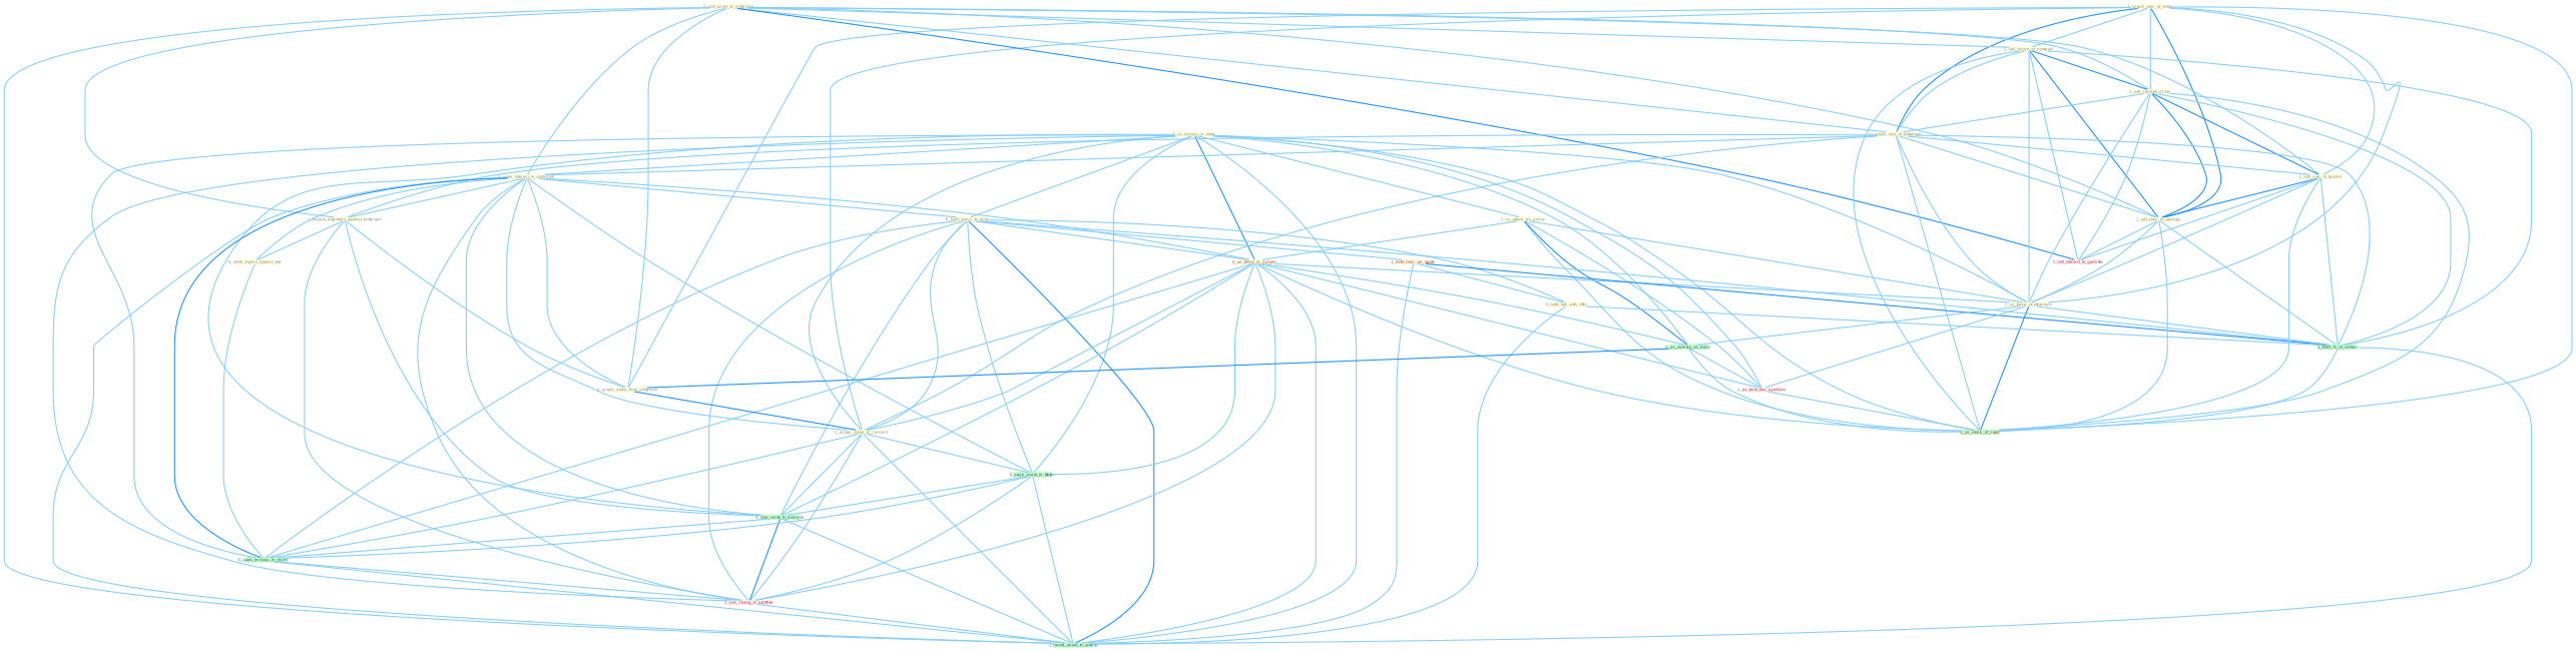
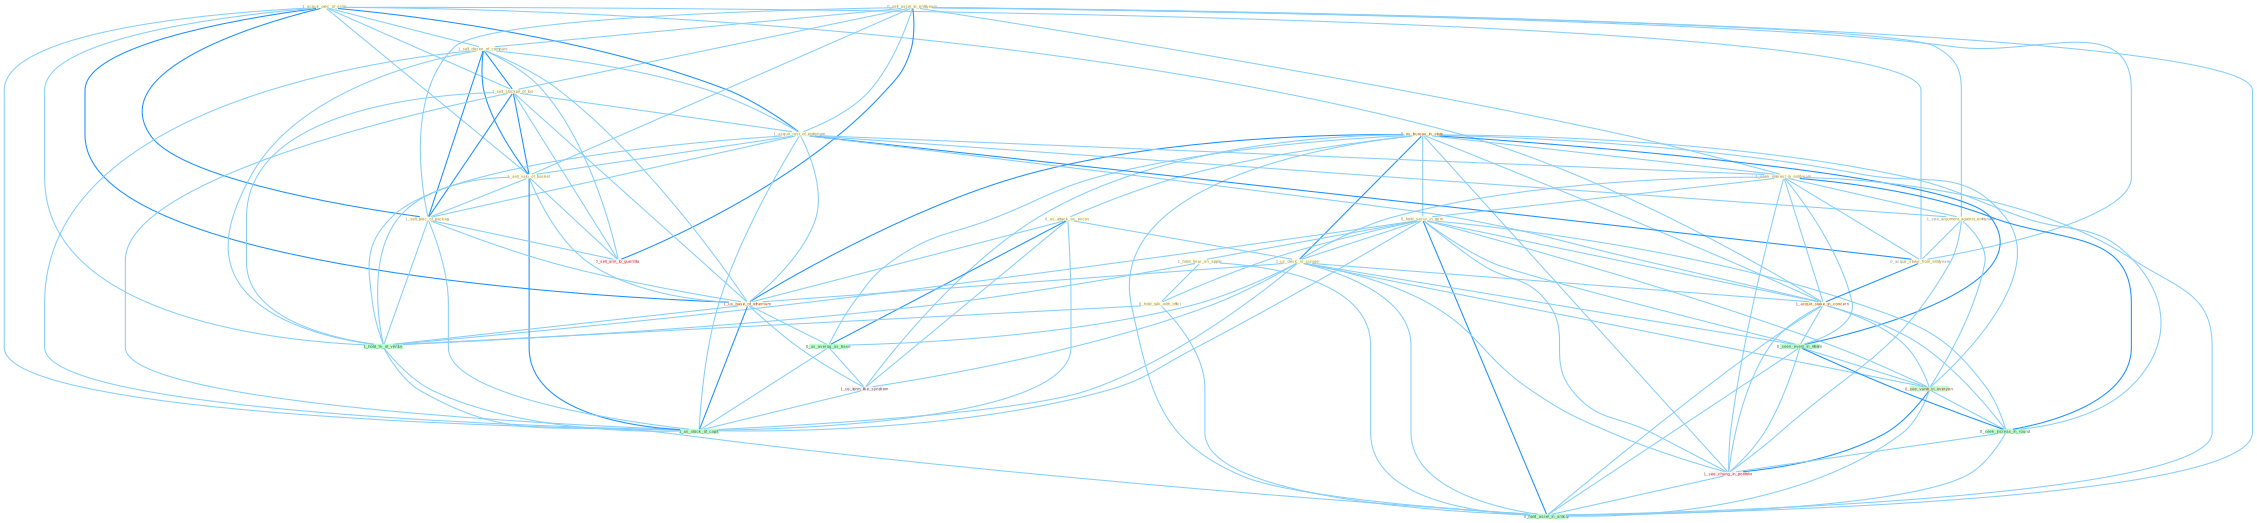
  graph {
    fontname="Liberation Sans"
    node [color="#ffffe0" fixedsize=true fontcolor="#8b7d6b" fontname="Liberation Sans" fontsize=4 shape=polygon style=filled]
    edge [color="#87cefa" fontname="Liberation Sans" w=1]
    "1_acquir_piec_of_estat " [height=.06 width=.5]
    "0_sell_asset_to_entitynam " [height=.06 width=.5]
    "1_sell_dozen_of_compani " [height=.06 width=.5]
-   "0_us_bureau_in_state " [height=.06 width=.5]
+   "0_us_bureau_in_state " [fontcolor="#b22222" height=.06 width=.5]
    "1_sell_stockpil_of_ton " [height=.06 width=.5]
    "0_us_attack_as_excus " [height=.06 width=.5]
    "1_acquir_rest_of_entitynam " [height=.06 width=.5]
    "1_seek_interest_in_entitynam " [height=.06 width=.5]
    "0_hold_secur_in_term " [height=.06 width=.5]
-   "0_us_devic_in_surgeri " [fontcolor="#b22222" height=.06 width=.5]
-   "1_hold_hear_on_applic " [fontcolor="#b22222" height=.06 width=.5]
+   "0_us_devic_in_surgeri " [height=.06 width=.5]
+   "1_hold_hear_on_applic " [height=.06 width=.5]
    "1_sell_valu_of_basket " [height=.06 width=.5]
    "1_sell_piec_of_packag " [height=.06 width=.5]
-   "1_see_argument_against_entitynam " [height=.06 width=.5 label="1_basket_argument_against_entitynam"]
+   "1_see_argument_against_entitynam " [height=.06 width=.5]
    "0_acquir_stake_from_entitynam " [height=.06 width=.5]
-   "0_seek_injunct_against_bid " [height=.06 width=.5]
-   "1_acquir_stake_in_concern " [height=.06 width=.5]
-   "1_us_base_of_othernum " [height=.06 width=.5]
+   "1_acquir_stake_in_concern " [fontcolor="#b22222" height=.06 width=.5]
+   "1_us_base_of_othernum " [fontcolor="#b22222" height=.06 width=.5]
    "0_hold_talk_with_offici " [height=.06 width=.5]
-   "1_us_term_like_syndrom " [color="#fff0f5" fontcolor="#b22222" height=.06 width=.5]
-   "0_sell_arm_to_guerrilla " [color="#fff0f5" fontcolor="#b22222" height=.06 width=.5 label="0_sell_interest_to_guerrilla"]
+   "1_us_term_like_syndrom " [color="#fff0f5" fontcolor="#2f4f4f" height=.06 width=.5]
+   "0_sell_arm_to_guerrilla " [color="#fff0f5" fontcolor="#b22222" height=.06 width=.5]
    "1_see_chang_in_portfolio " [color="#fff0f5" fontcolor="#b22222" height=.06 width=.5]
    "1_hold_%_of_ventur " [color="#BDFCC9" fontcolor="#2f4f4f" height=.06 width=.5]
-   "1_us_stock_of_capit " [color="#BDFCC9" fontcolor="#b22222" height=.06 width=.5]
-   "0_hold_asset_in_anticip " [color="#BDFCC9" fontcolor="#2f4f4f" height=.06 width=.5 label="0_round_asset_in_anticip"]
-   "0_see_vaniti_in_everyon " [color="#BDFCC9" fontcolor="#2f4f4f" height=.06 width=.5]
+   "1_us_stock_of_capit " [color="#BDFCC9" fontcolor="#2f4f4f" height=.06 width=.5]
+   "0_hold_asset_in_anticip " [color="#BDFCC9" fontcolor="#2f4f4f" height=.06 width=.5]
+   "0_see_vaniti_in_everyon " [color="#BDFCC9" fontcolor="#b22222" height=.06 width=.5]
    "0_seen_event_in_lifetim " [color="#BDFCC9" fontcolor="#2f4f4f" height=.06 width=.5]
    "0_us_averag_as_base " [color="#BDFCC9" fontcolor="#2f4f4f" height=.06 width=.5]
    "0_seek_increas_in_round " [color="#BDFCC9" fontcolor="#2f4f4f" height=.06 width=.5]
    subgraph sub_1 {
      "1_acquir_piec_of_estat "
      "0_sell_asset_to_entitynam "
      "1_sell_dozen_of_compani "
      "0_us_bureau_in_state "
      "1_sell_stockpil_of_ton "
      "0_us_attack_as_excus "
      "1_acquir_rest_of_entitynam "
      "1_seek_interest_in_entitynam "
      "0_hold_secur_in_term "
      "0_us_devic_in_surgeri "
      "1_hold_hear_on_applic "
      "1_sell_valu_of_basket "
      "1_sell_piec_of_packag "
      "1_see_argument_against_entitynam "
      "0_acquir_stake_from_entitynam "
-     "0_seek_injunct_against_bid "
      "1_acquir_stake_in_concern "
      "1_us_base_of_othernum "
      "0_hold_talk_with_offici "
    }
    subgraph sub_2 {
      "1_us_term_like_syndrom "
      "0_sell_arm_to_guerrilla "
      "1_see_chang_in_portfolio "
    }
    "1_acquir_piec_of_estat " -- "1_sell_dozen_of_compani "
    "1_acquir_piec_of_estat " -- "1_sell_stockpil_of_ton "
    "1_acquir_piec_of_estat " -- "1_acquir_rest_of_entitynam " [color="#1e90ff" w=2]
    "1_acquir_piec_of_estat " -- "1_sell_valu_of_basket "
    "1_acquir_piec_of_estat " -- "1_sell_piec_of_packag " [color="#1e90ff" w=2]
    "1_acquir_piec_of_estat " -- "0_acquir_stake_from_entitynam "
    "1_acquir_piec_of_estat " -- "1_acquir_stake_in_concern "
-   "1_acquir_piec_of_estat " -- "1_us_base_of_othernum "
+   "1_acquir_piec_of_estat " -- "1_us_base_of_othernum " [color="#1e90ff"]
+   "1_acquir_piec_of_estat " -- "1_hold_%_of_ventur "
    "1_acquir_piec_of_estat " -- "1_us_stock_of_capit "
    "0_sell_asset_to_entitynam " -- "1_sell_dozen_of_compani "
    "0_sell_asset_to_entitynam " -- "1_sell_stockpil_of_ton "
    "0_sell_asset_to_entitynam " -- "1_acquir_rest_of_entitynam "
    "0_sell_asset_to_entitynam " -- "1_seek_interest_in_entitynam "
    "0_sell_asset_to_entitynam " -- "1_sell_valu_of_basket "
    "0_sell_asset_to_entitynam " -- "1_sell_piec_of_packag "
    "0_sell_asset_to_entitynam " -- "1_see_argument_against_entitynam "
    "0_sell_asset_to_entitynam " -- "0_acquir_stake_from_entitynam "
    "0_sell_asset_to_entitynam " -- "0_sell_arm_to_guerrilla " [color="#1e90ff" w=2]
    "0_sell_asset_to_entitynam " -- "0_hold_asset_in_anticip "
    "1_sell_dozen_of_compani " -- "1_sell_stockpil_of_ton " [color="#1e90ff" w=2]
    "1_sell_dozen_of_compani " -- "1_acquir_rest_of_entitynam "
+   "1_sell_dozen_of_compani " -- "1_sell_valu_of_basket " [color="#1e90ff" w=2]
    "1_sell_dozen_of_compani " -- "1_sell_piec_of_packag " [color="#1e90ff" w=2]
    "1_sell_dozen_of_compani " -- "1_us_base_of_othernum "
    "1_sell_dozen_of_compani " -- "0_sell_arm_to_guerrilla "
    "1_sell_dozen_of_compani " -- "1_hold_%_of_ventur "
    "1_sell_dozen_of_compani " -- "1_us_stock_of_capit "
    "0_us_bureau_in_state " -- "0_us_attack_as_excus "
    "0_us_bureau_in_state " -- "1_seek_interest_in_entitynam "
    "0_us_bureau_in_state " -- "0_hold_secur_in_term "
    "0_us_bureau_in_state " -- "0_us_devic_in_surgeri " [color="#1e90ff" w=2]
    "0_us_bureau_in_state " -- "1_acquir_stake_in_concern "
-   "0_us_bureau_in_state " -- "1_us_base_of_othernum "
+   "0_us_bureau_in_state " -- "1_us_base_of_othernum " [color="#1e90ff"]
    "0_us_bureau_in_state " -- "1_us_term_like_syndrom "
    "0_us_bureau_in_state " -- "1_see_chang_in_portfolio "
-   "0_us_bureau_in_state " -- "1_us_stock_of_capit "
+   "0_hold_secur_in_term " -- "1_us_stock_of_capit "
    "0_us_bureau_in_state " -- "0_hold_asset_in_anticip "
    "0_us_bureau_in_state " -- "0_see_vaniti_in_everyon "
-   "0_us_bureau_in_state " -- "0_seen_event_in_lifetim "
+   "0_us_bureau_in_state " -- "0_seen_event_in_lifetim " [color="#1e90ff"]
    "0_us_bureau_in_state " -- "0_us_averag_as_base "
    "0_us_bureau_in_state " -- "0_seek_increas_in_round "
    "1_sell_stockpil_of_ton " -- "1_acquir_rest_of_entitynam "
    "1_sell_stockpil_of_ton " -- "1_sell_valu_of_basket " [color="#1e90ff" w=2]
    "1_sell_stockpil_of_ton " -- "1_sell_piec_of_packag " [color="#1e90ff" w=2]
    "1_sell_stockpil_of_ton " -- "1_us_base_of_othernum "
    "1_sell_stockpil_of_ton " -- "0_sell_arm_to_guerrilla "
    "1_sell_stockpil_of_ton " -- "1_hold_%_of_ventur "
    "1_sell_stockpil_of_ton " -- "1_us_stock_of_capit "
    "0_us_attack_as_excus " -- "0_us_devic_in_surgeri "
    "0_us_attack_as_excus " -- "1_us_base_of_othernum "
    "0_us_attack_as_excus " -- "1_us_term_like_syndrom "
    "0_us_attack_as_excus " -- "1_us_stock_of_capit "
    "0_us_attack_as_excus " -- "0_us_averag_as_base " [color="#1e90ff" w=2]
    "1_acquir_rest_of_entitynam " -- "1_seek_interest_in_entitynam "
    "1_acquir_rest_of_entitynam " -- "1_sell_valu_of_basket "
    "1_acquir_rest_of_entitynam " -- "1_sell_piec_of_packag "
    "1_acquir_rest_of_entitynam " -- "1_see_argument_against_entitynam "
-   "0_us_averag_as_base " -- "0_acquir_stake_from_entitynam " [color="#1e90ff" w=2]
+   "1_acquir_rest_of_entitynam " -- "0_acquir_stake_from_entitynam " [color="#1e90ff" w=2]
    "1_acquir_rest_of_entitynam " -- "1_acquir_stake_in_concern "
    "1_acquir_rest_of_entitynam " -- "1_us_base_of_othernum "
    "1_acquir_rest_of_entitynam " -- "1_hold_%_of_ventur "
    "1_acquir_rest_of_entitynam " -- "1_us_stock_of_capit "
    "1_seek_interest_in_entitynam " -- "0_hold_secur_in_term "
    "1_seek_interest_in_entitynam " -- "0_us_devic_in_surgeri "
    "1_seek_interest_in_entitynam " -- "1_see_argument_against_entitynam "
    "1_seek_interest_in_entitynam " -- "0_acquir_stake_from_entitynam "
-   "1_seek_interest_in_entitynam " -- "0_seek_injunct_against_bid "
    "1_seek_interest_in_entitynam " -- "1_acquir_stake_in_concern "
    "1_seek_interest_in_entitynam " -- "1_see_chang_in_portfolio "
    "1_seek_interest_in_entitynam " -- "0_hold_asset_in_anticip "
-   "1_seek_interest_in_entitynam " -- "0_see_vaniti_in_everyon "
    "1_seek_interest_in_entitynam " -- "0_seen_event_in_lifetim "
    "1_seek_interest_in_entitynam " -- "0_seek_increas_in_round " [color="#1e90ff" w=2]
    "0_hold_secur_in_term " -- "0_us_devic_in_surgeri "
    "0_hold_secur_in_term " -- "1_hold_hear_on_applic "
    "0_hold_secur_in_term " -- "1_acquir_stake_in_concern "
    "0_hold_secur_in_term " -- "0_hold_talk_with_offici "
    "0_hold_secur_in_term " -- "1_see_chang_in_portfolio "
    "0_hold_secur_in_term " -- "1_hold_%_of_ventur "
    "0_hold_secur_in_term " -- "0_hold_asset_in_anticip " [color="#1e90ff" w=2]
    "0_hold_secur_in_term " -- "0_see_vaniti_in_everyon "
    "0_hold_secur_in_term " -- "0_seen_event_in_lifetim "
    "0_hold_secur_in_term " -- "0_seek_increas_in_round "
    "0_us_devic_in_surgeri " -- "1_acquir_stake_in_concern "
    "0_us_devic_in_surgeri " -- "1_us_base_of_othernum "
    "0_us_devic_in_surgeri " -- "1_us_term_like_syndrom "
    "0_us_devic_in_surgeri " -- "1_see_chang_in_portfolio "
    "0_us_devic_in_surgeri " -- "1_us_stock_of_capit "
    "0_us_devic_in_surgeri " -- "0_hold_asset_in_anticip "
    "0_us_devic_in_surgeri " -- "0_see_vaniti_in_everyon "
    "0_us_devic_in_surgeri " -- "0_seen_event_in_lifetim "
    "0_us_devic_in_surgeri " -- "0_us_averag_as_base "
-   "0_us_devic_in_surgeri " -- "0_seek_increas_in_round "
    "1_hold_hear_on_applic " -- "0_hold_talk_with_offici "
-   "1_hold_hear_on_applic " -- "1_hold_%_of_ventur " [color="#1e90ff"]
+   "1_hold_hear_on_applic " -- "1_hold_%_of_ventur "
    "1_hold_hear_on_applic " -- "0_hold_asset_in_anticip "
-   "1_sell_valu_of_basket " -- "1_sell_piec_of_packag " [color="#1e90ff" w=2]
+   "1_sell_valu_of_basket " -- "1_sell_piec_of_packag " [w=2]
    "1_sell_valu_of_basket " -- "1_us_base_of_othernum "
    "1_sell_valu_of_basket " -- "0_sell_arm_to_guerrilla "
    "1_sell_valu_of_basket " -- "1_hold_%_of_ventur "
-   "1_sell_valu_of_basket " -- "1_us_stock_of_capit "
+   "1_sell_valu_of_basket " -- "1_us_stock_of_capit " [color="#1e90ff"]
    "1_sell_piec_of_packag " -- "1_us_base_of_othernum "
    "1_sell_piec_of_packag " -- "0_sell_arm_to_guerrilla "
    "1_sell_piec_of_packag " -- "1_hold_%_of_ventur "
    "1_sell_piec_of_packag " -- "1_us_stock_of_capit "
    "1_see_argument_against_entitynam " -- "0_acquir_stake_from_entitynam "
-   "1_see_argument_against_entitynam " -- "0_seek_injunct_against_bid "
    "1_see_argument_against_entitynam " -- "1_see_chang_in_portfolio "
    "1_see_argument_against_entitynam " -- "0_see_vaniti_in_everyon "
    "0_acquir_stake_from_entitynam " -- "1_acquir_stake_in_concern " [color="#1e90ff" w=2]
-   "0_seek_injunct_against_bid " -- "0_seek_increas_in_round "
    "1_acquir_stake_in_concern " -- "1_see_chang_in_portfolio "
    "1_acquir_stake_in_concern " -- "0_hold_asset_in_anticip "
    "1_acquir_stake_in_concern " -- "0_see_vaniti_in_everyon "
    "1_acquir_stake_in_concern " -- "0_seen_event_in_lifetim "
    "1_acquir_stake_in_concern " -- "0_seek_increas_in_round "
    "1_us_base_of_othernum " -- "1_us_term_like_syndrom "
    "1_us_base_of_othernum " -- "1_hold_%_of_ventur "
    "1_us_base_of_othernum " -- "1_us_stock_of_capit " [color="#1e90ff" w=2]
    "1_us_base_of_othernum " -- "0_us_averag_as_base "
    "0_hold_talk_with_offici " -- "1_hold_%_of_ventur "
    "0_hold_talk_with_offici " -- "0_hold_asset_in_anticip "
    "1_us_term_like_syndrom " -- "1_us_stock_of_capit "
    "1_see_chang_in_portfolio " -- "0_hold_asset_in_anticip "
    "1_hold_%_of_ventur " -- "1_us_stock_of_capit "
    "1_hold_%_of_ventur " -- "0_hold_asset_in_anticip "
    "0_see_vaniti_in_everyon " -- "1_see_chang_in_portfolio " [color="#1e90ff" w=2]
    "0_see_vaniti_in_everyon " -- "0_hold_asset_in_anticip "
    "0_see_vaniti_in_everyon " -- "0_seek_increas_in_round "
    "0_seen_event_in_lifetim " -- "1_see_chang_in_portfolio "
    "0_seen_event_in_lifetim " -- "0_hold_asset_in_anticip "
    "0_seen_event_in_lifetim " -- "0_see_vaniti_in_everyon "
-   "0_seen_event_in_lifetim " -- "0_seek_increas_in_round "
+   "0_seen_event_in_lifetim " -- "0_seek_increas_in_round " [color="#1e90ff"]
    "0_us_averag_as_base " -- "1_us_term_like_syndrom "
    "0_us_averag_as_base " -- "1_us_stock_of_capit "
    "0_seek_increas_in_round " -- "1_see_chang_in_portfolio "
    "0_seek_increas_in_round " -- "0_hold_asset_in_anticip "
  }
